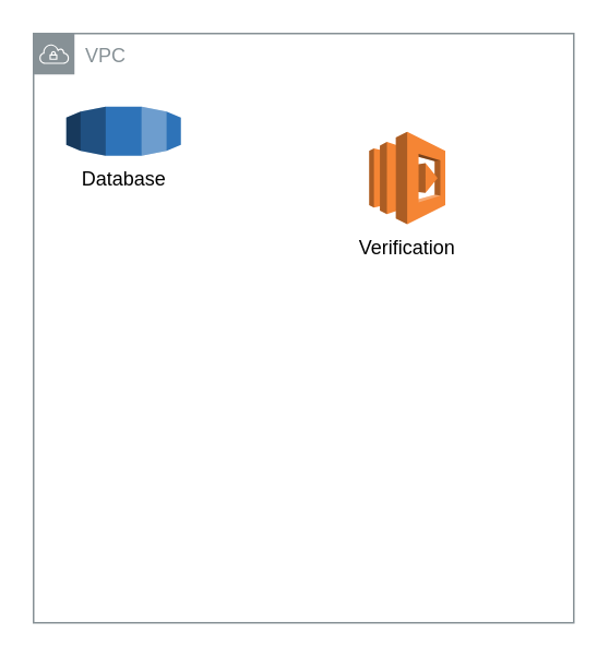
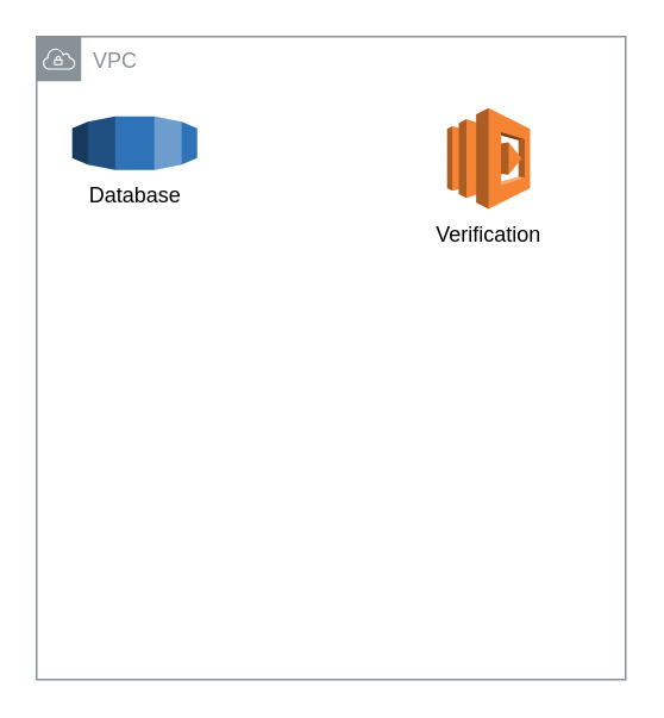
  <mxCell id="0" />
  <mxCell id="1" parent="0" />
  <mxCell id="2" value="VPC" style="sketch=0;outlineConnect=0;gradientColor=none;html=1;whiteSpace=wrap;fontSize=12;fontStyle=0;shape=mxgraph.aws4.group;grIcon=mxgraph.aws4.group_vpc;strokeColor=#879196;fillColor=none;verticalAlign=top;align=left;spacingLeft=30;fontColor=#879196;dashed=0;" vertex="1" parent="1"><mxGeometry x="20" y="20" width="330" height="360" as="geometry" /></mxCell>
- <mxCell id="3" value="Verification" style="outlineConnect=0;dashed=0;verticalLabelPosition=bottom;verticalAlign=top;align=center;html=1;shape=mxgraph.aws3.lambda;fillColor=#F58534;gradientColor=none;" vertex="1" parent="1"><mxGeometry x="225" y="80" width="46.5" height="56.53" as="geometry" /></mxCell>
+ <mxCell id="3" value="Verification" style="outlineConnect=0;dashed=0;verticalLabelPosition=bottom;verticalAlign=top;align=center;html=1;shape=mxgraph.aws3.lambda;fillColor=#F58534;gradientColor=none;" vertex="1" parent="1"><mxGeometry x="250" y="60" width="46.5" height="56.53" as="geometry" /></mxCell>
  <mxCell id="4" value="Database" style="outlineConnect=0;dashed=0;verticalLabelPosition=bottom;verticalAlign=top;align=center;html=1;shape=mxgraph.aws3.rds;fillColor=#2E73B8;gradientColor=none;" vertex="1" parent="1"><mxGeometry x="40" y="64.64" width="70" height="30" as="geometry" /></mxCell>
